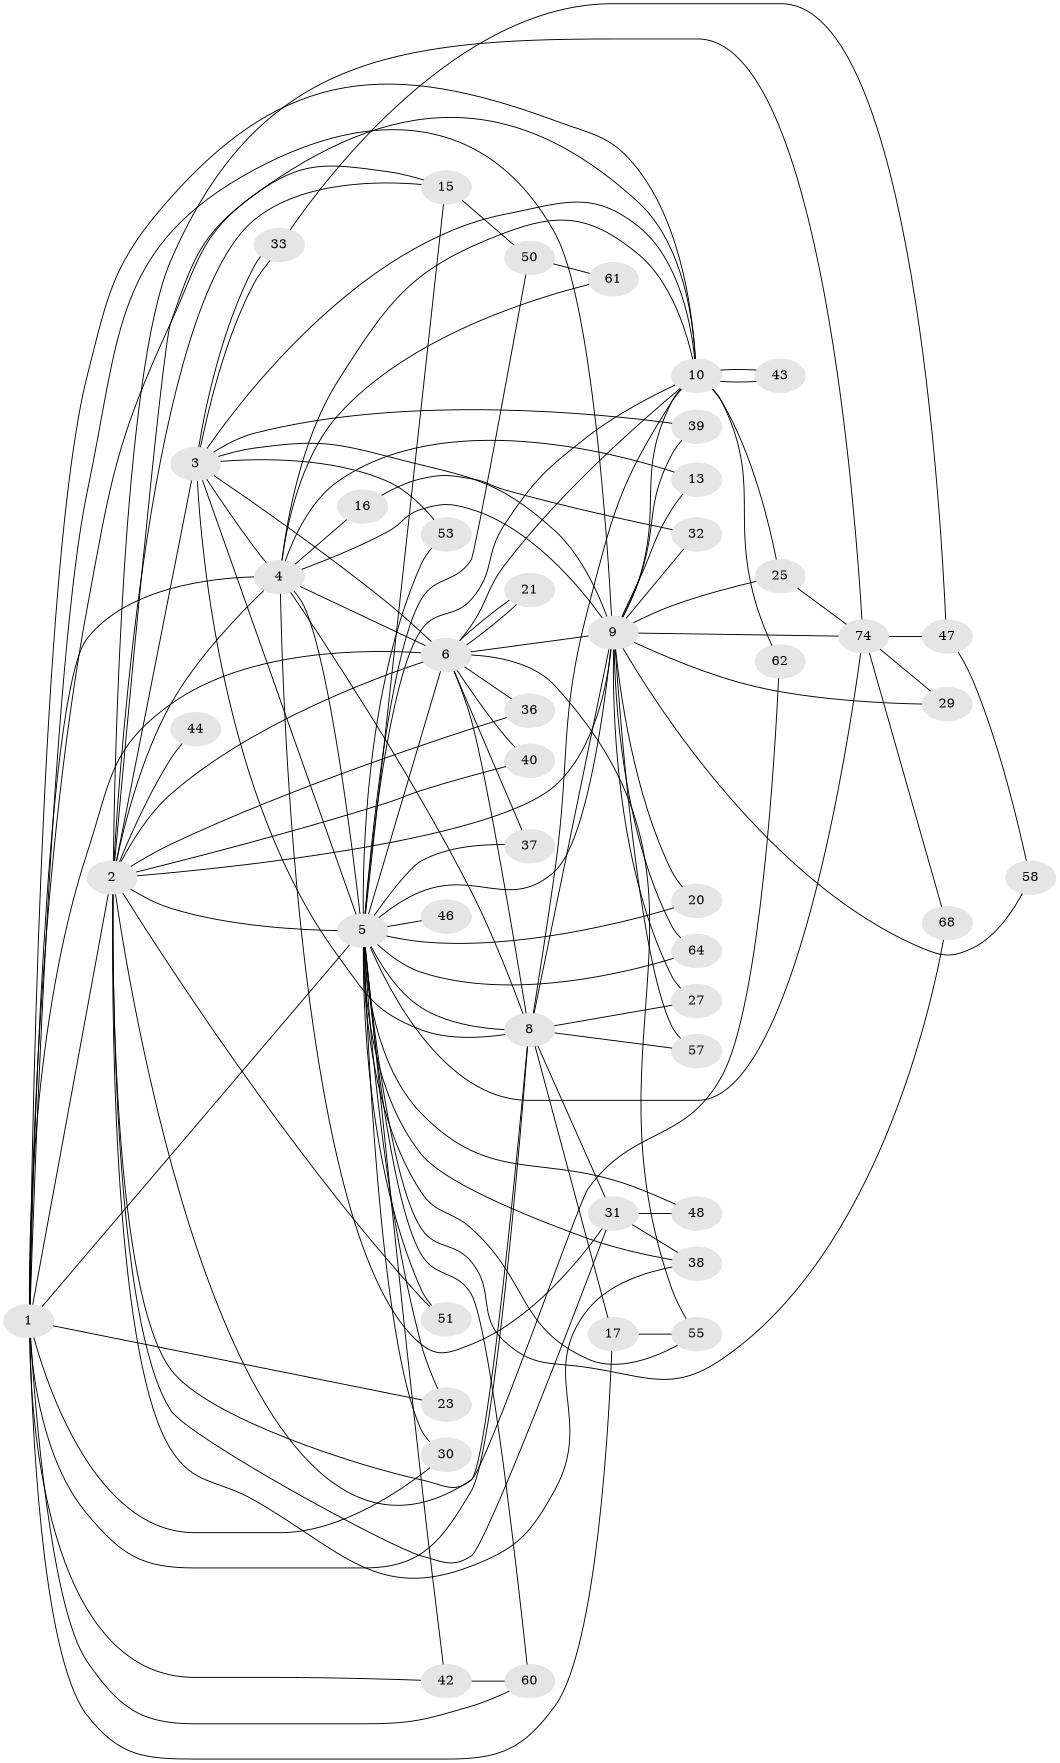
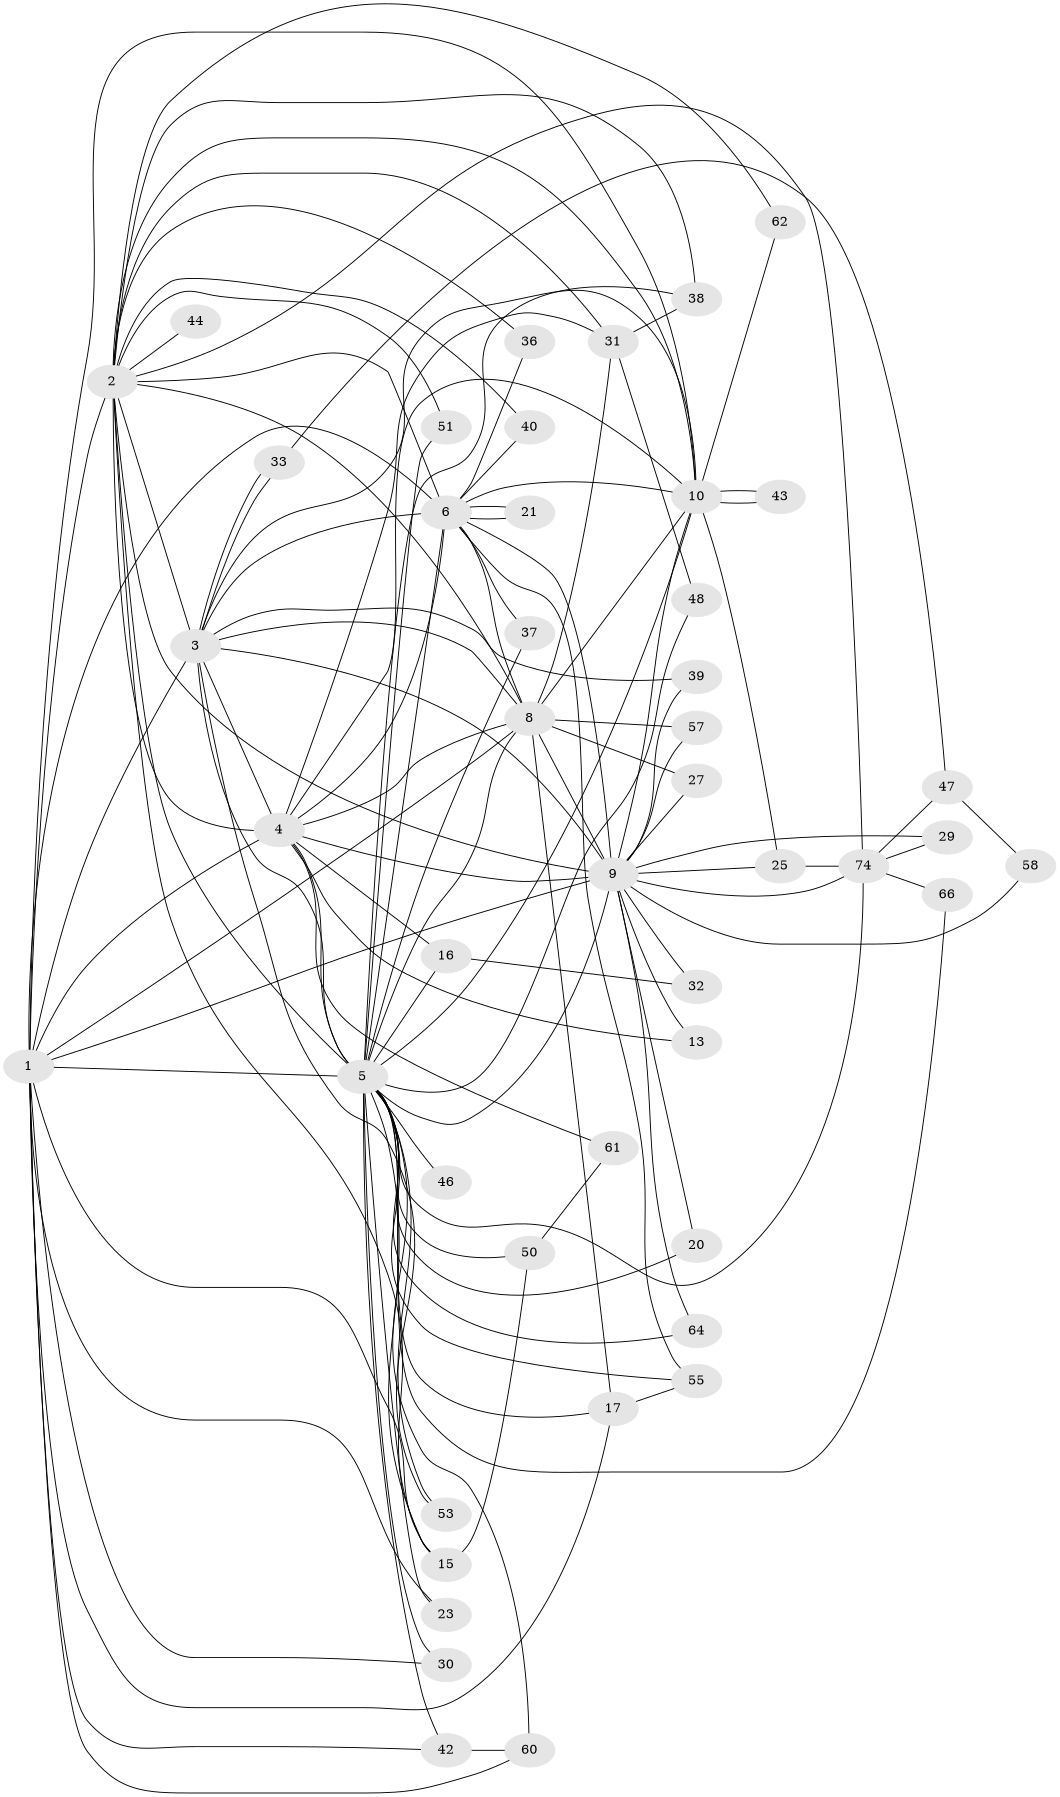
  graph {
    rankdir=LR
    node [color=gray90 style=filled]
    1 [super="+12"]
    2 [super="+54"]
    3 [super="+11"]
    4 [super="+26"]
    5 [super="+7"]
    6 [super="+19"]
    8 [super="+28"]
    9 [super="+22"]
    10 [super="+14"]
    15 [super="+29"]
    17 [super="+59"]
    23
    30
    42
    60 [super="+65"]
    31 [super="+45"]
    n17 [label=74 super="+35"]
    36
    38 [super="+41"]
    40
    44
    51
    62
    33
    39
    53
    13
    16
    61
    20 [super="+52"]
    37
    46
    48
    50
    55 [super="+56"]
    64
-   66 [label=68]
+   66
    21
    27
    57
    25 [super="+63"]
    32
    n43 [label=29 super="+67"]
    58
    43
    47
    1 -- 2
+   1 -- 3 [weight=2]
    1 -- 4
    1 -- 5 [weight=2]
    1 -- 6
    1 -- 8
    1 -- 9
    1 -- 10
    1 -- 15
    1 -- 17
    1 -- 23
    1 -- 30
    1 -- 42
    1 -- 60
    2 -- 3
    2 -- 4
    2 -- 5 [weight=2]
    2 -- 6
    2 -- 8
    2 -- 9
    2 -- 10
    2 -- 15
    2 -- 31
    2 -- n17
    2 -- 36
    2 -- 38
    2 -- 40
    2 -- 44
    2 -- 51
    2 -- 62
    3 -- 4
    3 -- 5 [weight=2]
    3 -- 6
    3 -- 8
    3 -- 9 [weight=2]
    3 -- 10
    3 -- 33
    3 -- 33
    3 -- 39
    3 -- 53
    4 -- 5 [weight=2]
    4 -- 6
    4 -- 8
    4 -- 9 [weight=2]
    4 -- 10
    4 -- 31
    4 -- 13
    4 -- 16
    4 -- 61
    5 -- 6 [weight=2]
    5 -- 8 [weight=2]
    5 -- 9 [weight=2]
    5 -- 10 [weight=2]
    5 -- 15
+   5 -- 17
    5 -- 23
    5 -- 30
    5 -- 42
    5 -- 60
    5 -- n17
    5 -- 38
    5 -- 51
    5 -- 53
+   5 -- 16
    5 -- 20 [weight=2]
    5 -- 37
    5 -- 46 [weight=2]
    5 -- 48
    5 -- 50
    5 -- 55
    5 -- 64
    5 -- 66
    6 -- 8
    6 -- 9
    6 -- 10
    6 -- 36
    6 -- 40
    6 -- 37
    6 -- 55
    6 -- 21
    6 -- 21
    8 -- 9 [weight=2]
    8 -- 10
    8 -- 17 [weight=2]
    8 -- 31
    8 -- 27
    8 -- 57
    9 -- 10 [weight=2]
    9 -- n17
    9 -- 39
    9 -- 13
    9 -- 20
    9 -- 64
    9 -- 27
    9 -- 57
    9 -- 25
    9 -- 32
    9 -- n43 [weight=2]
    9 -- 58
    10 -- 62
    10 -- 25
    10 -- 43
    10 -- 43
    15 -- 50
    17 -- 55
    42 -- 60
    31 -- 38
    31 -- 48
    n17 -- 66
    n17 -- n43
    n17 -- 47
    33 -- 47
    16 -- 32
    50 -- 61
    25 -- n17
    47 -- 58
  }
